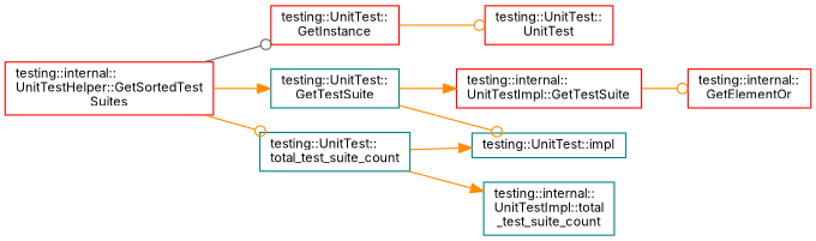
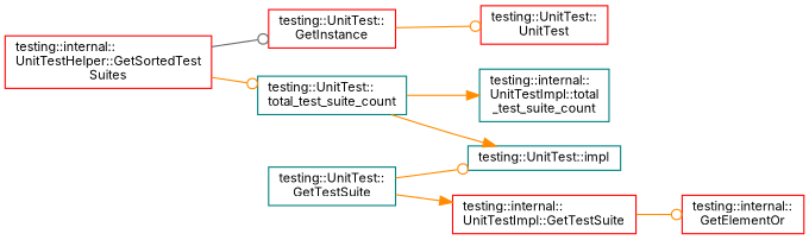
  digraph {
    fontname=Inter
    rankdir=LR
    node [color=red fontname=Inter fontsize=10 shape=record]
    edge [arrowhead=odot color=darkorange fontname=Inter fontsize=10 labelfontname=Helvetica labelfontsize=10 style=solid]
    n1 [height=0.2 label="testing::UnitTest::\lGetInstance" width=0.4]
    n2 [height=0.2 label="testing::UnitTest::\lUnitTest" width=0.4]
    n3 [height=0.2 label="testing::internal::\lUnitTestHelper::GetSortedTest\lSuites" width=0.4]
    n4 [color=teal height=0.2 label="testing::UnitTest::\lGetTestSuite" width=0.4]
    n5 [color=teal height=0.2 label="testing::UnitTest::\ltotal_test_suite_count" width=0.4]
    n6 [height=0.2 label="testing::internal::\lUnitTestImpl::GetTestSuite" width=0.4]
    n7 [color=teal height=0.2 label="testing::UnitTest::impl" width=0.4]
    n8 [color=teal height=0.2 label="testing::internal::\lUnitTestImpl::total\l_test_suite_count" width=0.4]
    n9 [height=0.2 label="testing::internal::\lGetElementOr" width=0.4]
    n1 -> n2
    n3 -> n1 [color=gray40]
-   n3 -> n4 [arrowhead=normal]
    n3 -> n5
    n4 -> n6 [arrowhead=normal]
    n4 -> n7
    n5 -> n7 [arrowhead=normal]
    n5 -> n8 [arrowhead=normal]
    n6 -> n9
  }
